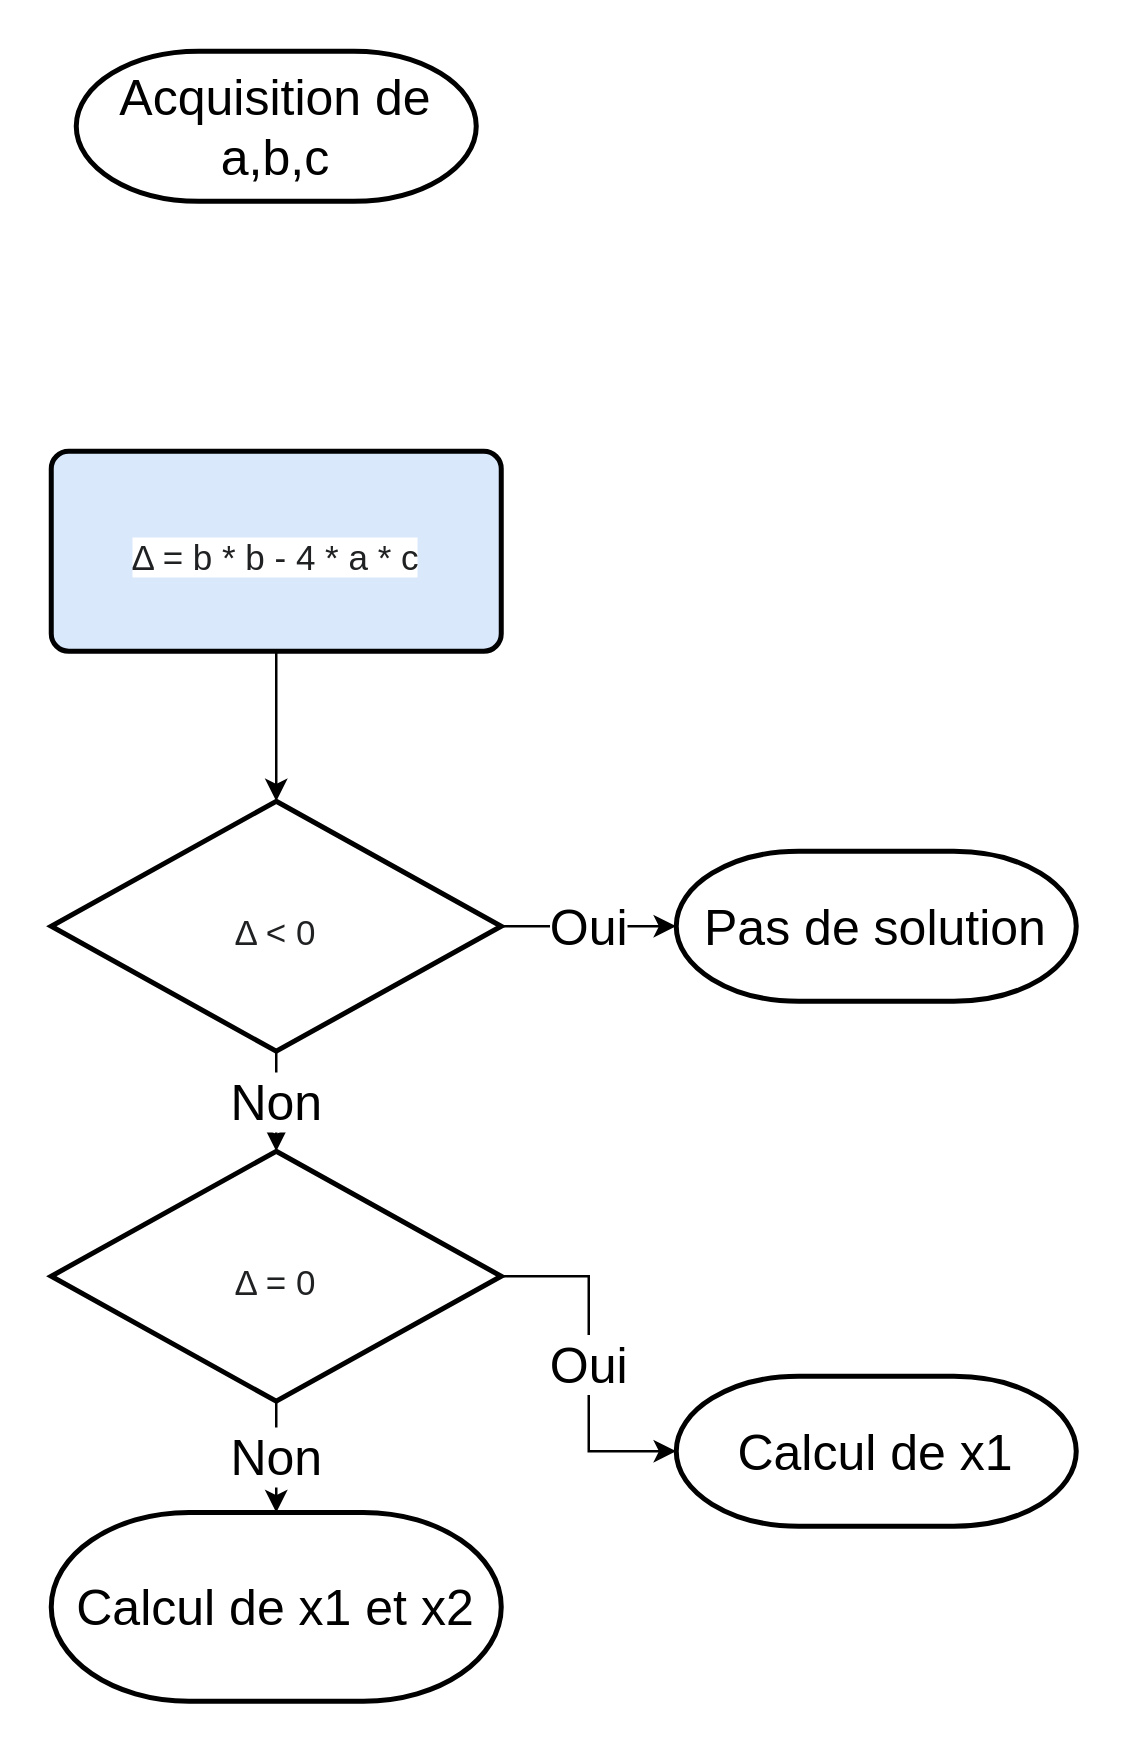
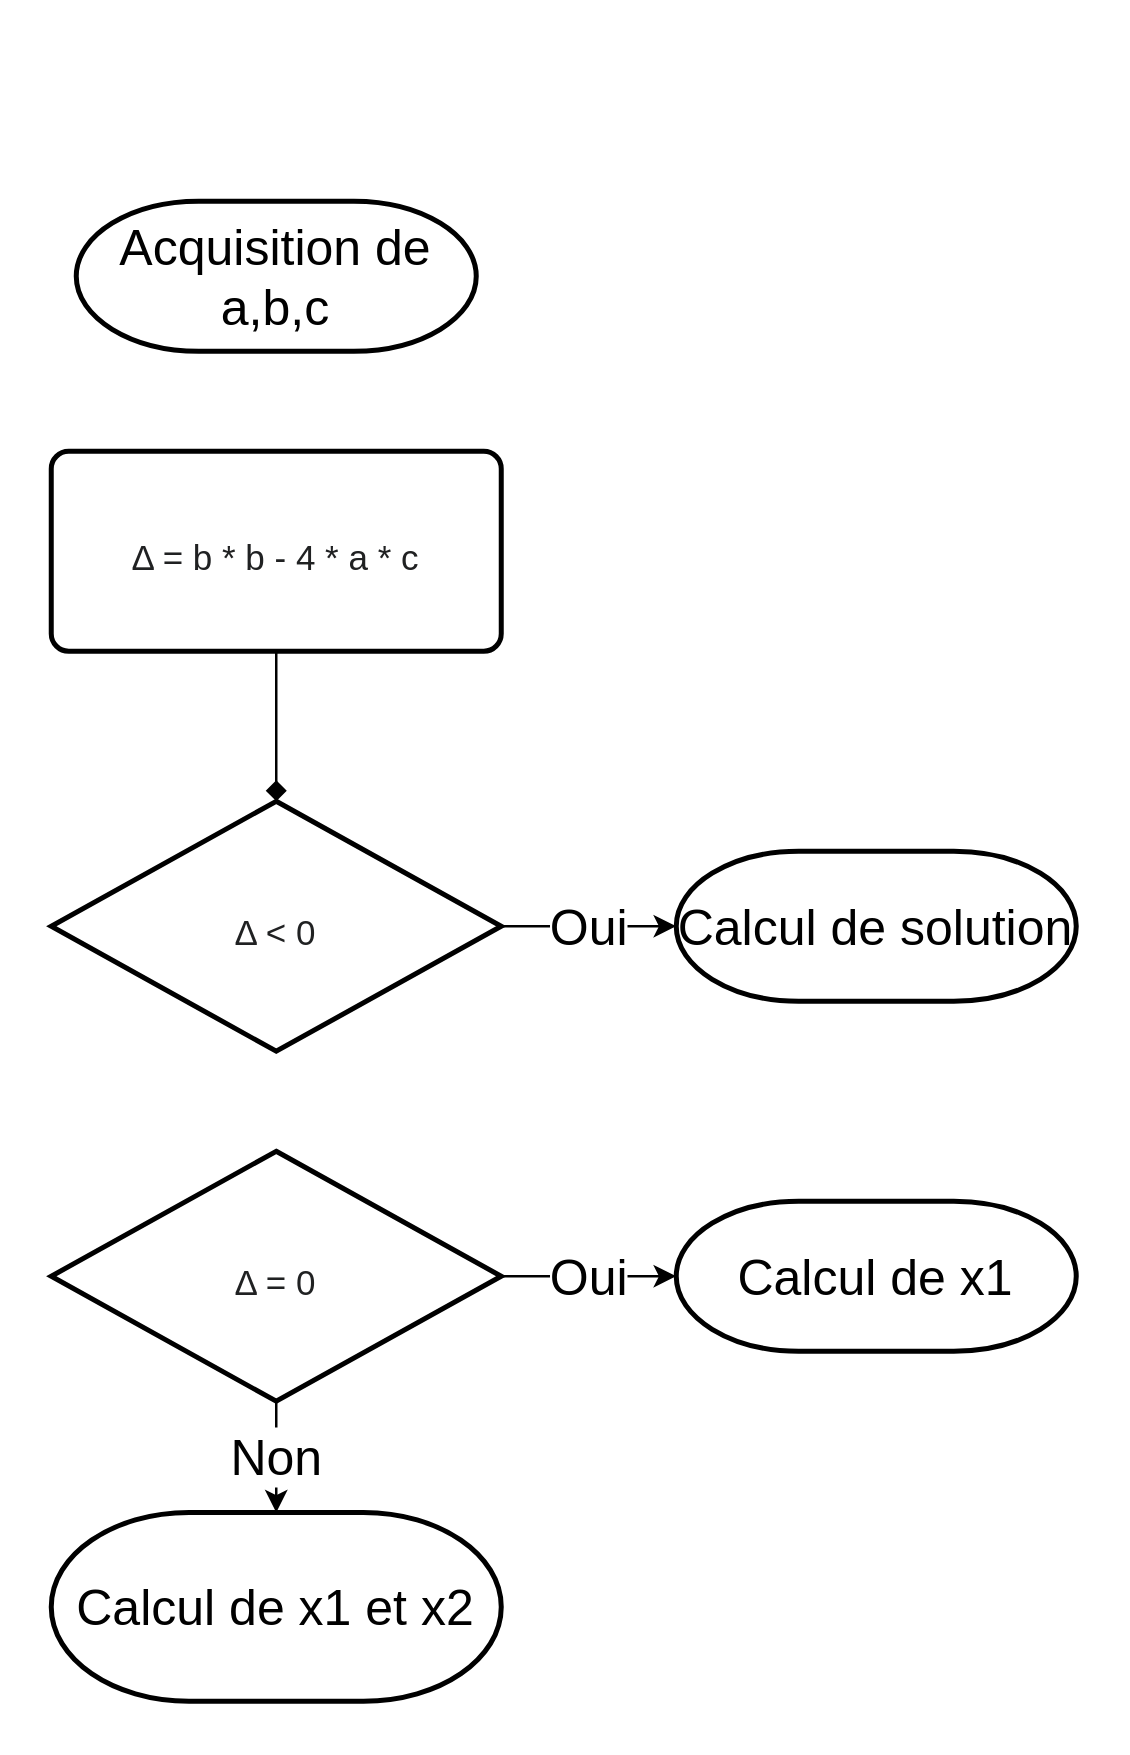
  <mxCell id="0" />
  <mxCell id="1" parent="0" />
- <mxCell id="2" value="" style="edgeStyle=orthogonalEdgeStyle;rounded=0;orthogonalLoop=1;jettySize=auto;html=1;fontSize=20;" edge="1" parent="1" source="3" target="6"><mxGeometry relative="1" as="geometry" /></mxCell>
- <mxCell id="3" value="&lt;span style=&quot;color: rgb(32 , 33 , 34) ; font-family: sans-serif ; font-size: 14px ; background-color: rgb(255 , 255 , 255)&quot;&gt;Δ = b * b - 4 * a * c&lt;/span&gt;" style="rounded=1;whiteSpace=wrap;html=1;absoluteArcSize=1;arcSize=14;strokeWidth=2;fontSize=20;fillColor=#dae8fc;" vertex="1" parent="1"><mxGeometry x="20" y="180" width="180" height="80" as="geometry" /></mxCell>
- <mxCell id="4" value="Non&lt;br&gt;" style="edgeStyle=orthogonalEdgeStyle;rounded=0;orthogonalLoop=1;jettySize=auto;html=1;fontSize=20;" edge="1" parent="1" source="6" target="9"><mxGeometry relative="1" as="geometry" /></mxCell>
+ <mxCell id="2" value="" style="edgeStyle=orthogonalEdgeStyle;rounded=0;orthogonalLoop=1;jettySize=auto;html=1;fontSize=20;endArrow=diamond;" edge="1" parent="1" source="3" target="6"><mxGeometry relative="1" as="geometry" /></mxCell>
+ <mxCell id="3" value="&lt;span style=&quot;color: rgb(32 , 33 , 34) ; font-family: sans-serif ; font-size: 14px ; background-color: rgb(255 , 255 , 255)&quot;&gt;Δ = b * b - 4 * a * c&lt;/span&gt;" style="rounded=1;whiteSpace=wrap;html=1;absoluteArcSize=1;arcSize=14;strokeWidth=2;fontSize=20;" vertex="1" parent="1"><mxGeometry x="20" y="180" width="180" height="80" as="geometry" /></mxCell>
  <mxCell id="5" value="Oui" style="edgeStyle=orthogonalEdgeStyle;rounded=0;orthogonalLoop=1;jettySize=auto;html=1;fontSize=20;" edge="1" parent="1" source="6" target="10"><mxGeometry relative="1" as="geometry" /></mxCell>
  <mxCell id="6" value="&lt;span style=&quot;color: rgb(32 , 33 , 34) ; font-family: sans-serif ; font-size: 14px ; background-color: rgb(255 , 255 , 255)&quot;&gt;Δ &amp;lt; 0&lt;/span&gt;" style="strokeWidth=2;html=1;shape=mxgraph.flowchart.decision;whiteSpace=wrap;fontSize=20;" vertex="1" parent="1"><mxGeometry x="20" y="320" width="180" height="100" as="geometry" /></mxCell>
  <mxCell id="7" value="Non" style="edgeStyle=orthogonalEdgeStyle;rounded=0;orthogonalLoop=1;jettySize=auto;html=1;fontSize=20;" edge="1" parent="1" source="9" target="12"><mxGeometry relative="1" as="geometry" /></mxCell>
  <mxCell id="8" value="Oui" style="edgeStyle=orthogonalEdgeStyle;rounded=0;orthogonalLoop=1;jettySize=auto;html=1;fontSize=20;" edge="1" parent="1" source="9" target="11"><mxGeometry relative="1" as="geometry" /></mxCell>
  <mxCell id="9" value="&lt;span style=&quot;color: rgb(32 , 33 , 34) ; font-family: sans-serif ; font-size: 14px ; background-color: rgb(255 , 255 , 255)&quot;&gt;Δ = 0&lt;/span&gt;" style="strokeWidth=2;html=1;shape=mxgraph.flowchart.decision;whiteSpace=wrap;fontSize=20;" vertex="1" parent="1"><mxGeometry x="20" y="460" width="180" height="100" as="geometry" /></mxCell>
- <mxCell id="10" value="Pas de solution" style="strokeWidth=2;html=1;shape=mxgraph.flowchart.terminator;whiteSpace=wrap;fontSize=20;" vertex="1" parent="1"><mxGeometry x="270" y="340" width="160" height="60" as="geometry" /></mxCell>
- <mxCell id="11" value="Calcul de x1" style="strokeWidth=2;html=1;shape=mxgraph.flowchart.terminator;whiteSpace=wrap;fontSize=20;" vertex="1" parent="1"><mxGeometry x="270" y="550" width="160" height="60" as="geometry" /></mxCell>
+ <mxCell id="10" value="Calcul de solution" style="strokeWidth=2;html=1;shape=mxgraph.flowchart.terminator;whiteSpace=wrap;fontSize=20;" vertex="1" parent="1"><mxGeometry x="270" y="340" width="160" height="60" as="geometry" /></mxCell>
+ <mxCell id="11" value="Calcul de x1" style="strokeWidth=2;html=1;shape=mxgraph.flowchart.terminator;whiteSpace=wrap;fontSize=20;" vertex="1" parent="1"><mxGeometry x="270" y="480" width="160" height="60" as="geometry" /></mxCell>
  <mxCell id="12" value="Calcul de x1 et x2" style="strokeWidth=2;html=1;shape=mxgraph.flowchart.terminator;whiteSpace=wrap;fontSize=20;" vertex="1" parent="1"><mxGeometry x="20" y="604.5" width="180" height="75.5" as="geometry" /></mxCell>
- <mxCell id="13" value="Acquisition de a,b,c" style="strokeWidth=2;html=1;shape=mxgraph.flowchart.terminator;whiteSpace=wrap;fontSize=20;" vertex="1" parent="1"><mxGeometry x="30" y="20" width="160" height="60" as="geometry" /></mxCell>
+ <mxCell id="13" value="Acquisition de a,b,c" style="strokeWidth=2;html=1;shape=mxgraph.flowchart.terminator;whiteSpace=wrap;fontSize=20;" vertex="1" parent="1"><mxGeometry x="30" y="80" width="160" height="60" as="geometry" /></mxCell>
